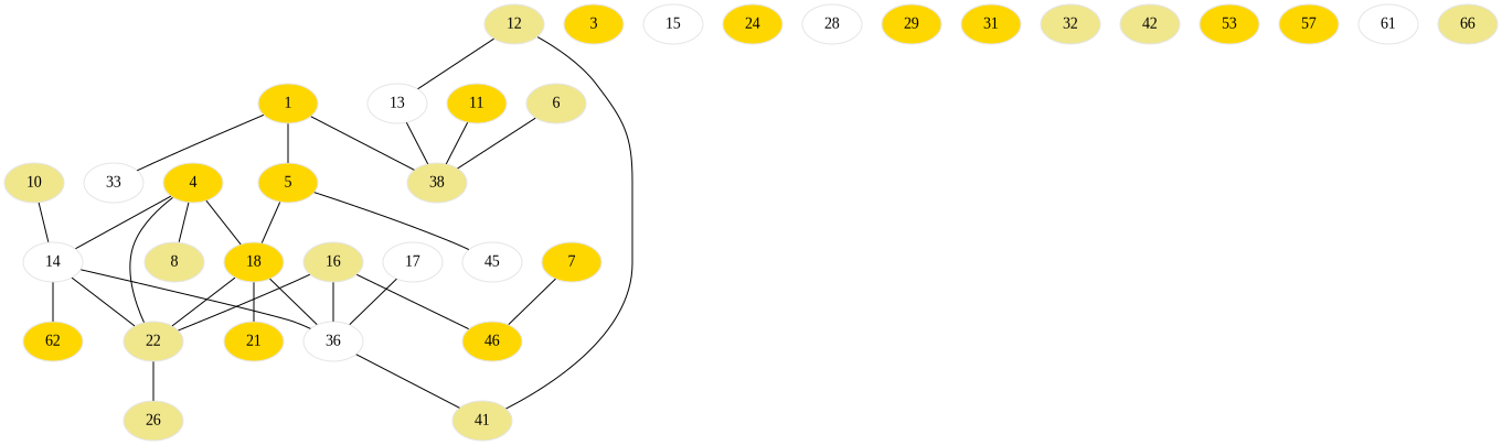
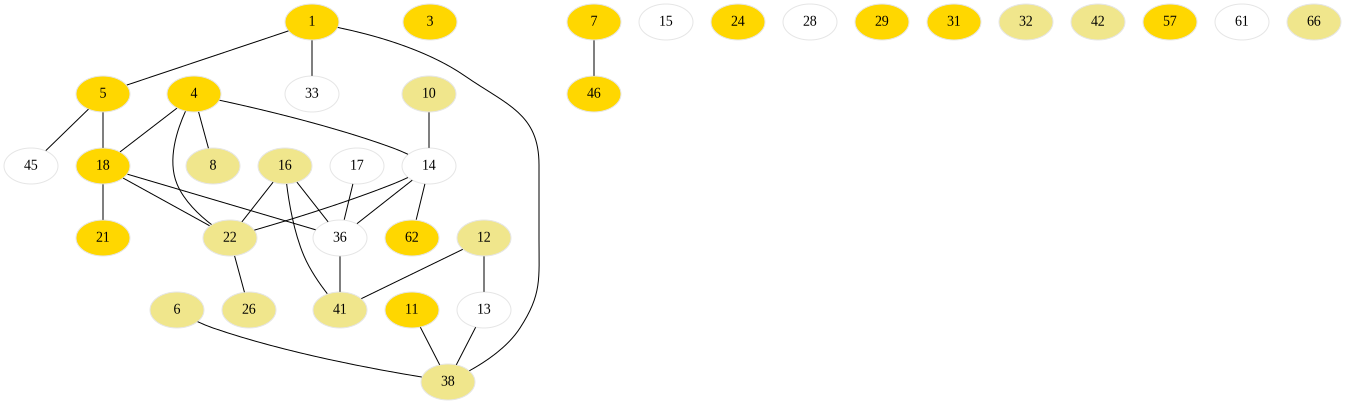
  graph {
    fontname="Liberation Serif"
    node [color=gray90 fillcolor=gold fontname="Liberation Serif" style=filled]
    edge [fontname="Liberation Serif"]
    1 [super="+47+2"]
    5
    33 [fillcolor=white]
    38 [fillcolor=khaki super="+50"]
    18 [super="+19+65"]
    45 [fillcolor=white super="+48"]
    3
    4 [super="+9"]
    8 [fillcolor=khaki]
    14 [fillcolor=white super="+20+43+37"]
    22 [fillcolor=khaki super="+25+23+30"]
    36 [fillcolor=white super="+60"]
    62
    16 [fillcolor=khaki super="+40"]
    46 [super="+56"]
    21
    26 [fillcolor=khaki super="+34"]
    6 [fillcolor=khaki]
    7
    10 [fillcolor=khaki super="+49"]
    11
    12 [fillcolor=khaki super="+27"]
    13 [fillcolor=white]
    41 [fillcolor=khaki]
    15 [fillcolor=white]
    17 [fillcolor=white]
    24
    28 [fillcolor=white super="+35"]
    29
    31
    32 [fillcolor=khaki]
    42 [fillcolor=khaki]
-   53
    57
    61 [fillcolor=white]
    66 [fillcolor=khaki]
    1 -- 5
    1 -- 33
    1 -- 38
    5 -- 18
    5 -- 45
    18 -- 22
    18 -- 36
    18 -- 21
    4 -- 18
    4 -- 8
    4 -- 14
    4 -- 22
    14 -- 22
    14 -- 36
    14 -- 62
    22 -- 26
    36 -- 41
    16 -- 22
    16 -- 36
-   16 -- 46
+   16 -- 41
    6 -- 38
    7 -- 46
    10 -- 14
    11 -- 38
    12 -- 13
    12 -- 41
    13 -- 38
    17 -- 36
  }
